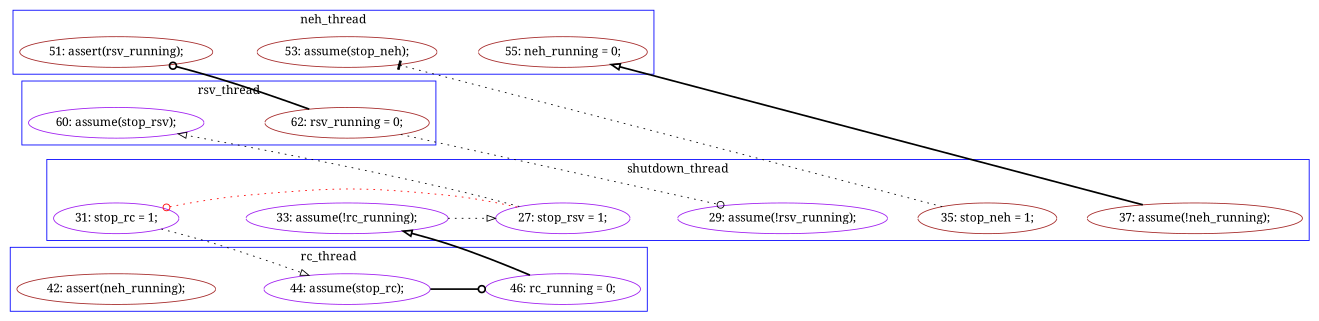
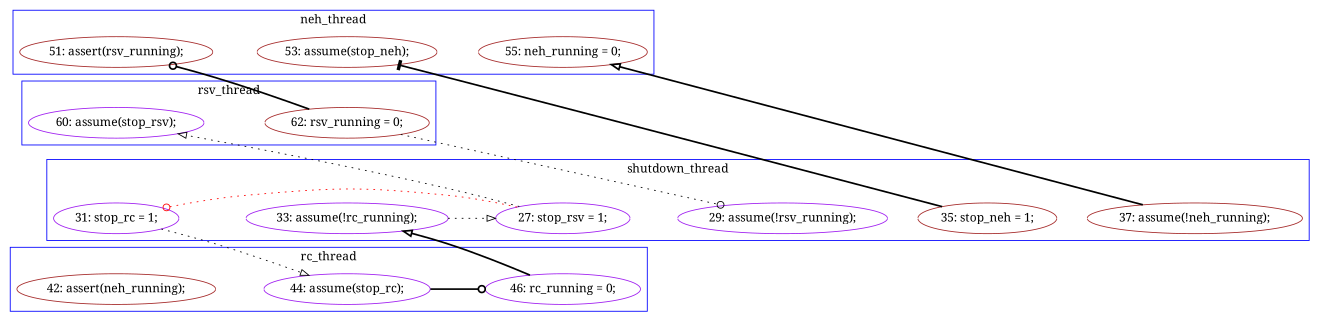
  digraph {
    fontname="Noto Serif"
    rankdir=LR
    node [color=brown fontname="Noto Serif"]
    edge [color=black fontname="Noto Serif" style=solid]
    n1 [label="62: rsv_running = 0;"]
    n2 [color=purple label="60: assume(stop_rsv);"]
    n3 [label="51: assert(rsv_running);"]
    n4 [label="53: assume(stop_neh);"]
    n5 [label="55: neh_running = 0;"]
    n6 [color=purple label="31: stop_rc = 1;"]
    n7 [color=purple label="33: assume(!rc_running);"]
    n8 [label="35: stop_neh = 1;"]
    n9 [label="37: assume(!neh_running);"]
    n10 [color=purple label="29: assume(!rsv_running);"]
    n11 [color=purple label="27: stop_rsv = 1;"]
    n12 [color=purple label="44: assume(stop_rc);"]
    n13 [label="42: assert(neh_running);"]
    n14 [color=purple label="46: rc_running = 0;"]
    subgraph cluster_1 {
      color=blue
      label=rsv_thread
      n1
      n2
    }
    subgraph cluster_2 {
      color=blue
      label=neh_thread
      n3
      n4
      n5
    }
    subgraph cluster_3 {
      color=blue
      label=shutdown_thread
      n6
      n7
      n8
      n9
      n10
      n11
    }
    subgraph cluster_4 {
      color=blue
      label=rc_thread
      n12
      n13
      n14
    }
    n1 -> n3 [arrowhead=odot constraint=false style=bold]
    n1 -> n10 [arrowhead=odot constraint=false style=dotted]
    n2 -> n1 [color=white]
    n3 -> n4 [color=white]
    n4 -> n5 [color=white]
    n6 -> n7 [color=white]
    n6 -> n12 [arrowhead=onormal constraint=false style=dotted]
    n7 -> n11 [arrowhead=onormal style=dotted]
-   n8 -> n4 [arrowhead=tee constraint=false style=dotted]
+   n8 -> n4 [arrowhead=tee constraint=false style=bold]
    n8 -> n9 [color=white]
    n9 -> n5 [arrowhead=onormal constraint=false style=bold]
    n10 -> n8 [color=white]
    n11 -> n2 [arrowhead=onormal constraint=false style=dotted]
    n11 -> n6 [arrowhead=odot color=red constraint=false style=dotted]
    n11 -> n10 [color=white]
    n12 -> n14 [arrowhead=odot style=bold]
    n13 -> n12 [color=white]
    n14 -> n7 [arrowhead=onormal constraint=false style=bold]
  }
